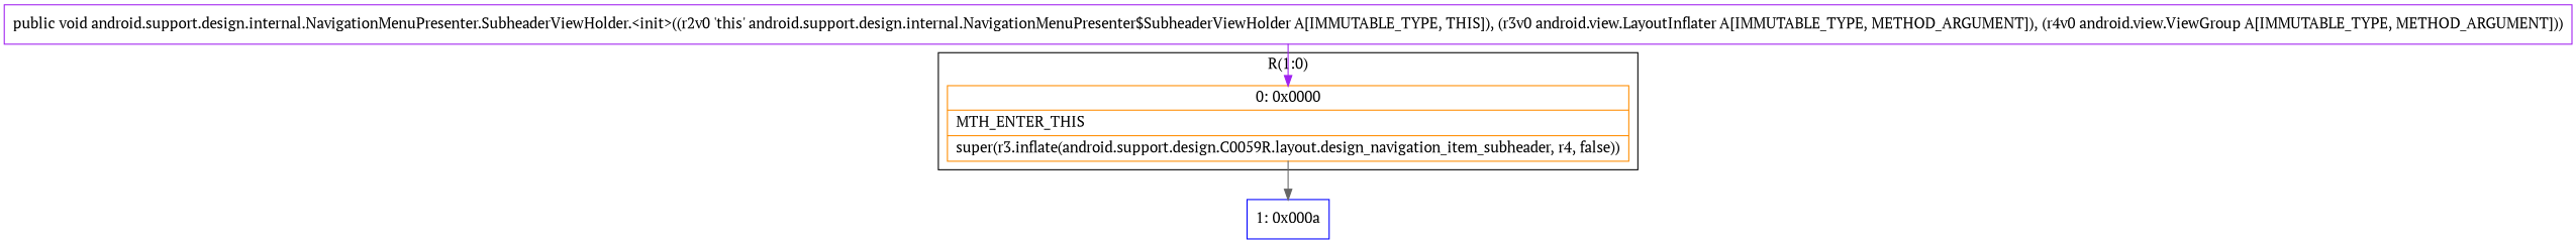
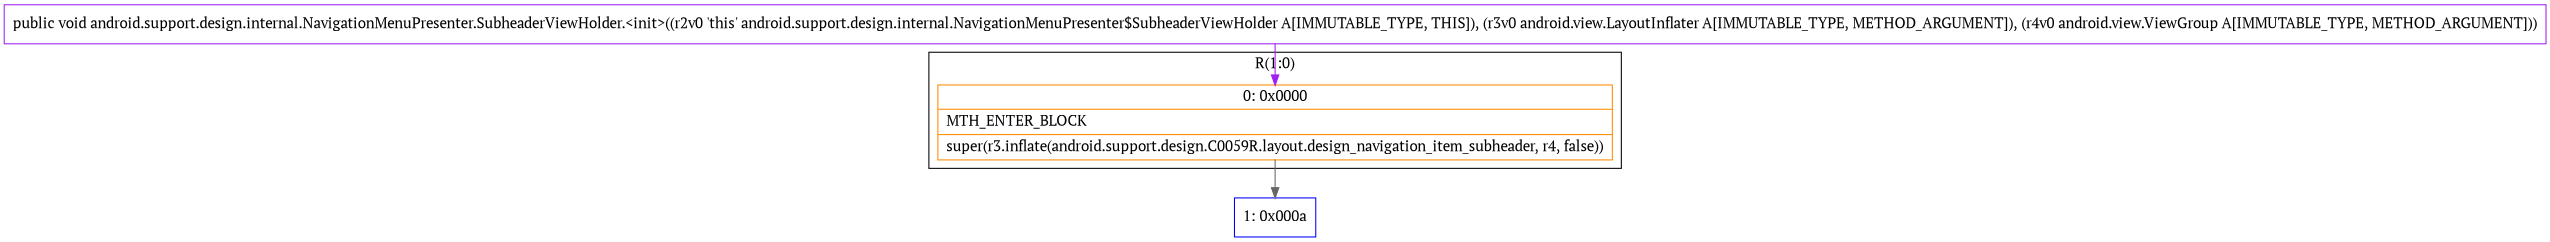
  digraph {
    fontname="PT Serif"
    node [shape=record fontname="PT Serif"]
    edge [fontname="PT Serif"]
-   n1 [color=darkorange label="{0\:\ 0x0000|MTH_ENTER_THIS\l|super(r3.inflate(android.support.design.C0059R.layout.design_navigation_item_subheader, r4, false))\l}"]
+   n1 [color=darkorange label="{0\:\ 0x0000|MTH_ENTER_BLOCK\l|super(r3.inflate(android.support.design.C0059R.layout.design_navigation_item_subheader, r4, false))\l}"]
    n2 [color=blue label="{1\:\ 0x000a}"]
    n3 [label="{public void android.support.design.internal.NavigationMenuPresenter.SubheaderViewHolder.\<init\>((r2v0 'this' android.support.design.internal.NavigationMenuPresenter$SubheaderViewHolder A[IMMUTABLE_TYPE, THIS]), (r3v0 android.view.LayoutInflater A[IMMUTABLE_TYPE, METHOD_ARGUMENT]), (r4v0 android.view.ViewGroup A[IMMUTABLE_TYPE, METHOD_ARGUMENT])) }" color=purple]
    subgraph cluster_1 {
      label="R(1:0)"
      n1
    }
    n1 -> n2 [color=gray40]
    n3 -> n1 [color=purple]
  }
